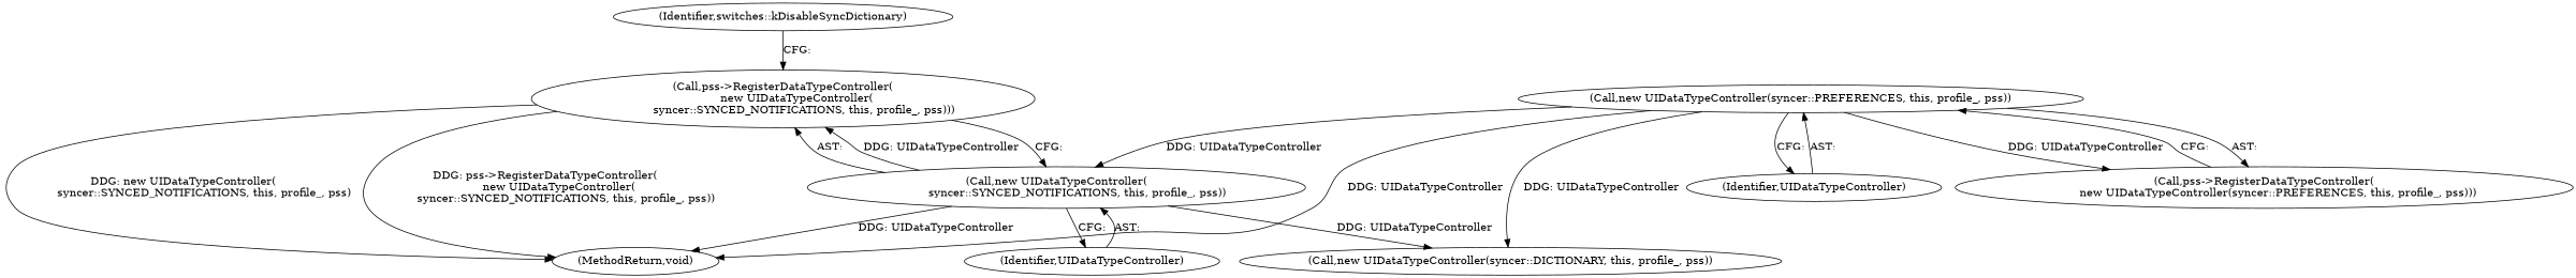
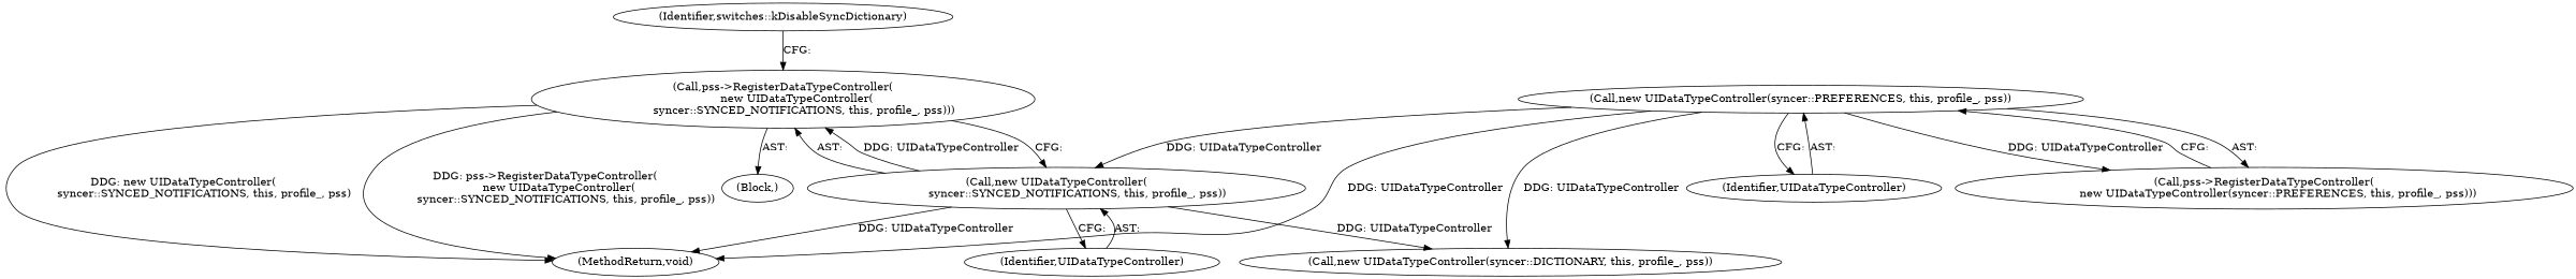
  digraph {
    n1 [label="(Call,pss->RegisterDataTypeController(\n        new UIDataTypeController(\n            syncer::SYNCED_NOTIFICATIONS, this, profile_, pss)))"]
    n2 [label="(Call,new UIDataTypeController(\n            syncer::SYNCED_NOTIFICATIONS, this, profile_, pss))"]
    n3 [label="(MethodReturn,void)"]
+   n4 [label="(Block,)"]
    n5 [label="(Call,new UIDataTypeController(syncer::DICTIONARY, this, profile_, pss))"]
    n6 [label="(Identifier,UIDataTypeController)"]
    n7 [label="(Call,new UIDataTypeController(syncer::PREFERENCES, this, profile_, pss))"]
    n8 [label="(Identifier,UIDataTypeController)"]
    n9 [label="(Call,pss->RegisterDataTypeController(\n        new UIDataTypeController(syncer::PREFERENCES, this, profile_, pss)))"]
    n10 [label="(Identifier,switches::kDisableSyncDictionary)"]
    n1 -> n2 [label="CFG: "]
    n1 -> n3 [label="DDG: new UIDataTypeController(\n            syncer::SYNCED_NOTIFICATIONS, this, profile_, pss)"]
    n1 -> n3 [label="DDG: pss->RegisterDataTypeController(\n        new UIDataTypeController(\n            syncer::SYNCED_NOTIFICATIONS, this, profile_, pss))"]
+   n1 -> n4 [label="AST: "]
    n2 -> n1 [label="AST: "]
    n2 -> n1 [label="DDG: UIDataTypeController"]
    n2 -> n3 [label="DDG: UIDataTypeController"]
    n2 -> n5 [label="DDG: UIDataTypeController"]
    n2 -> n6 [label="CFG: "]
    n6 -> n2 [label="AST: "]
    n7 -> n2 [label="DDG: UIDataTypeController"]
    n7 -> n3 [label="DDG: UIDataTypeController"]
    n7 -> n5 [label="DDG: UIDataTypeController"]
    n7 -> n8 [label="CFG: "]
    n7 -> n9 [label="AST: "]
    n7 -> n9 [label="DDG: UIDataTypeController"]
    n8 -> n7 [label="AST: "]
    n9 -> n7 [label="CFG: "]
    n10 -> n1 [label="CFG: "]
  }
